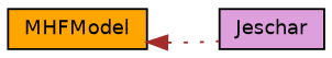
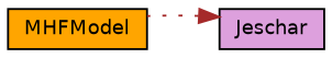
  digraph {
    rankdir=LR
    node [color=black fontname=Helvetica fontsize=10 shape=record style=filled]
    n1 [height=0.2 label=MHFModel width=0.4 fillcolor=orange]
    n2 [height=0.2 label=Jeschar width=0.4 fillcolor=plum]
-   n1 -> n2 [color=brown dir=back fontname=Helvetica fontsize=10 labelfontname=Helvetica labelfontsize=10 style=dotted]
+   n2 -> n1 [color=brown dir=back fontname=Helvetica fontsize=10 labelfontname=Helvetica labelfontsize=10 style=dotted]
  }
